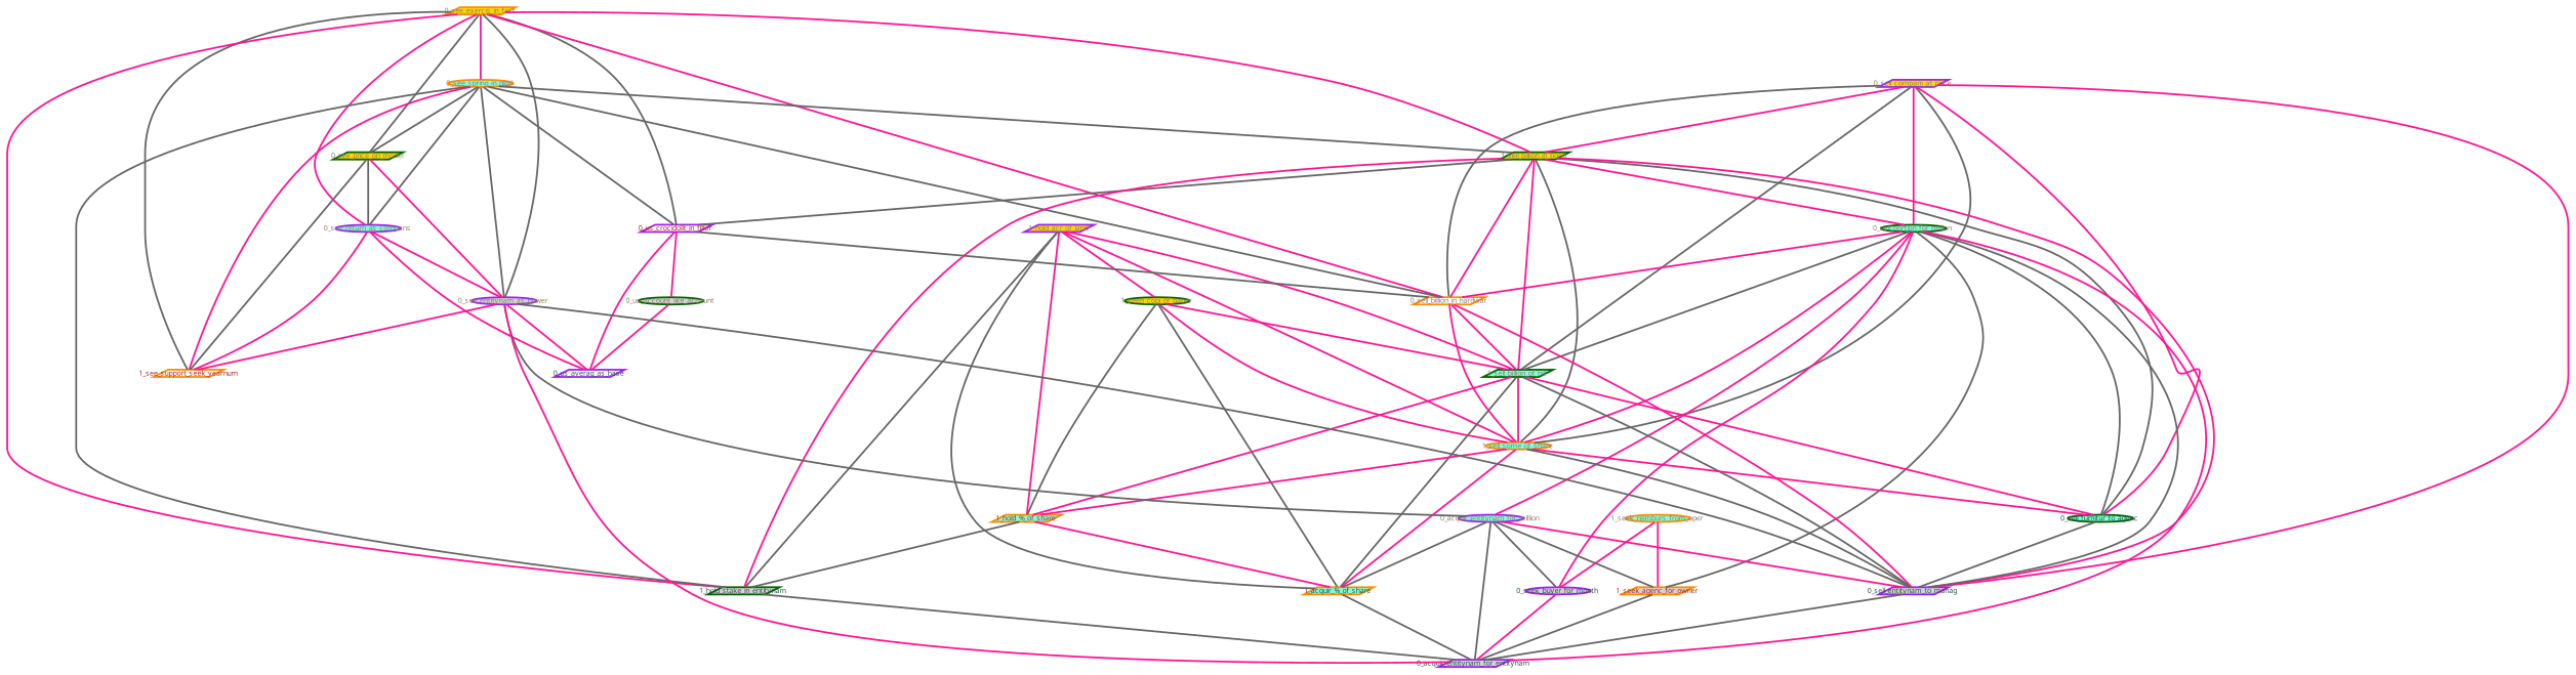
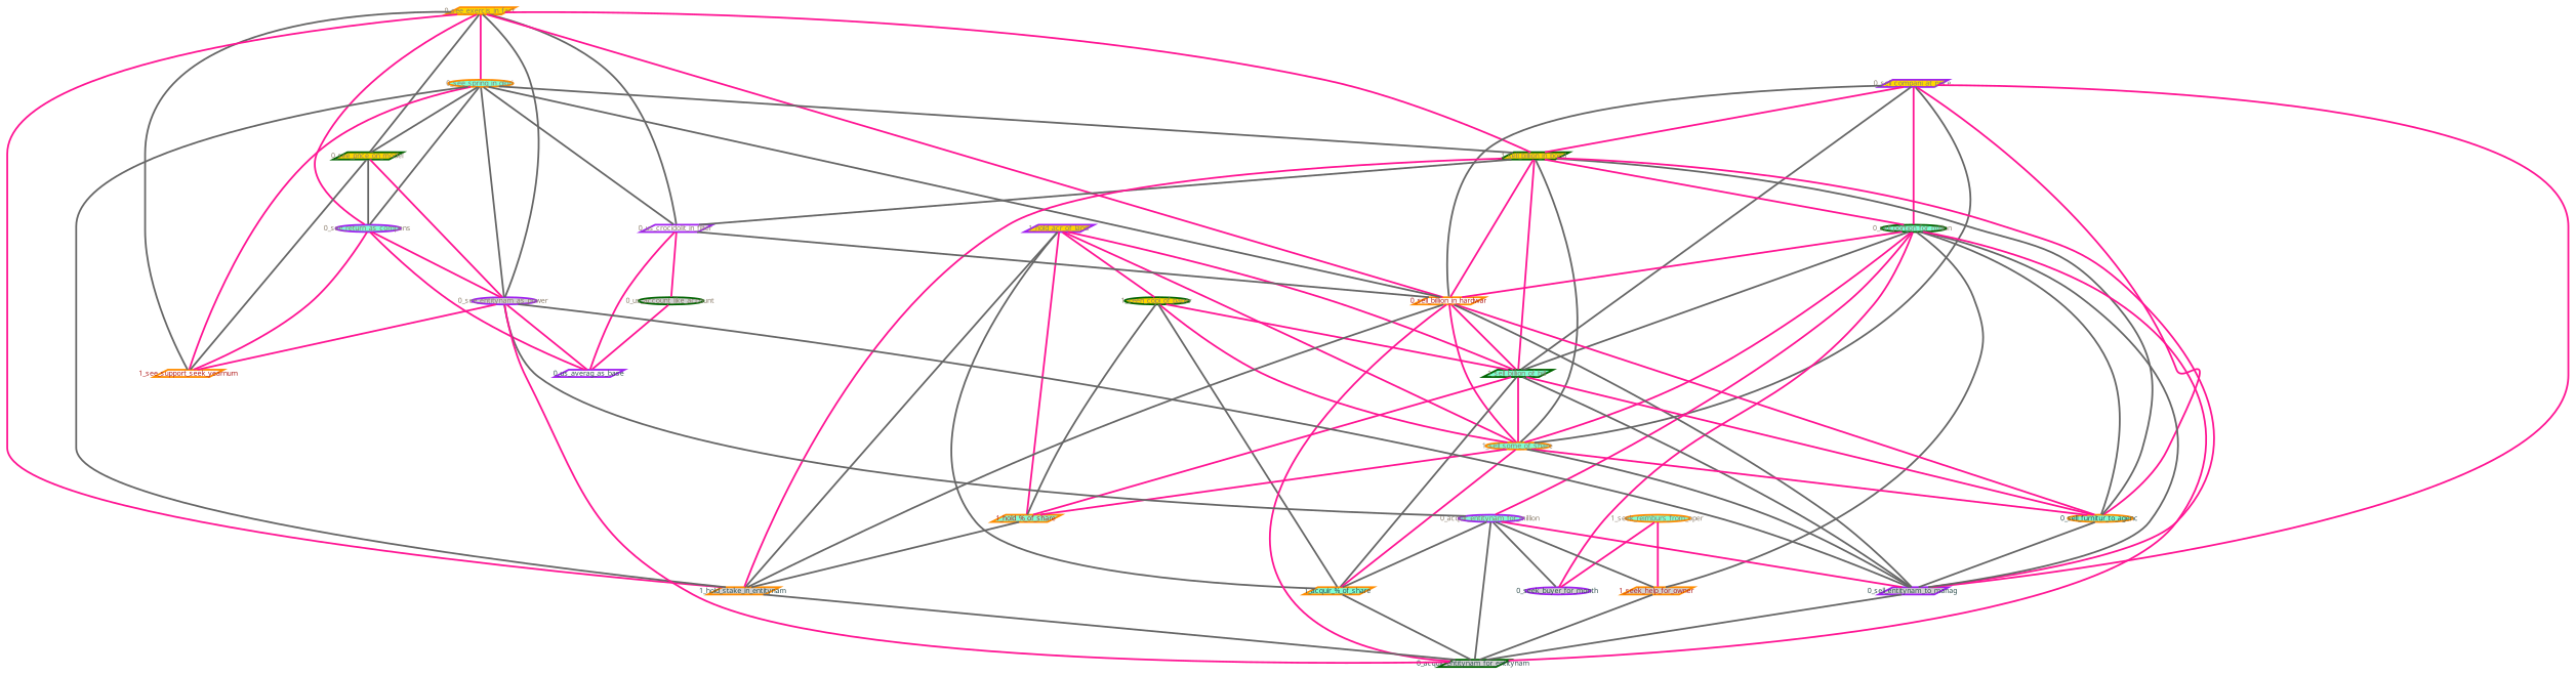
  graph {
    fontname="Noto Sans"
    node [color=purple fillcolor=aquamarine fixedsize=true fontcolor="#8b7d6b" fontname="Noto Sans" fontsize=4 shape=parallelogram style=filled]
    edge [color=deeppink fontname="Noto Sans" w=1]
    "0_see_exercis_in_fact " [color=darkorange fillcolor=gold height=.06 width=.5]
    "1_hold_acr_of_land " [fillcolor=gold height=.06 width=.5]
    "0_see_spring_in_glori " [color=darkorange height=.06 shape=ellipse width=.5]
    "0_sell_compani_at_price " [fillcolor=gold height=.06 width=.5]
    "1_sell_billion_in_bond " [color=darkgreen fillcolor=gold height=.06 width=.5]
    "1_seen_copi_of_paper " [color=darkgreen fillcolor=gold height=.06 shape=ellipse width=.5]
    "1_seek_reimburs_from_oper " [color=darkorange height=.06 shape=ellipse width=.5]
    "0_see_price_on_model " [color=darkgreen fillcolor=gold height=.06 width=.5]
-   "0_us_crocidolit_in_filter " [fillcolor=white fontcolor="#b22222" height=.06 width=.5]
+   "0_us_crocidolit_in_filter " [fillcolor=white height=.06 width=.5]
    "0_sell_portion_for_million " [color=darkgreen height=.06 shape=ellipse width=.5]
-   "0_sell_billion_in_hardwar " [color=darkorange fillcolor=white height=.06 width=.5]
+   "0_sell_billion_in_hardwar " [color=darkorange fillcolor=white fontcolor="#b22222" height=.06 width=.5]
    "1_sell_billion_of_bill " [color=darkgreen height=.06 width=.5]
    "0_us_account_like_account " [color=darkgreen fillcolor=lightgrey height=.06 shape=ellipse width=.5]
    "1_sell_some_of_share " [color=darkorange height=.06 shape=ellipse width=.5]
    "0_see_return_as_compens " [height=.06 shape=ellipse width=.5]
    "0_see_entitynam_as_power " [fillcolor=lightgrey height=.06 shape=ellipse width=.5]
    "0_acquir_entitynam_for_million " [height=.06 shape=ellipse width=.5]
    "1_hold_%_of_share " [color=darkorange fontcolor="#b22222" height=.06 width=.5]
-   "1_seek_help_for_owner " [color=darkorange fillcolor=lightgrey fontcolor="#b22222" height=.06 width=.5 label="1_seek_agenc_for_owner"]
+   "1_seek_help_for_owner " [color=darkorange fillcolor=lightgrey fontcolor="#b22222" height=.06 width=.5]
    "1_acquir_%_of_share " [color=darkorange fontcolor="#2f4f4f" height=.06 width=.5]
    n21 [color=darkorange fillcolor=white fontcolor="#b22222" height=.06 label="1_see_support_seek_yearnum" width=.5]
-   "1_hold_stake_in_entitynam " [color=darkgreen fillcolor=lightgrey fontcolor="#2f4f4f" height=.06 width=.5]
-   "0_sell_furnitur_to_agenc " [color=darkgreen fontcolor="#2f4f4f" height=.06 shape=ellipse width=.5]
+   "1_hold_stake_in_entitynam " [color=darkorange fillcolor=lightgrey fontcolor="#2f4f4f" height=.06 width=.5]
+   "0_sell_furnitur_to_agenc " [color=darkorange fontcolor="#2f4f4f" height=.06 shape=ellipse width=.5]
    "0_sell_entitynam_to_manag " [fillcolor=lightgrey fontcolor="#2f4f4f" height=.06 width=.5]
    "0_seek_buyer_for_month " [fillcolor=lightgrey fontcolor="#2f4f4f" height=.06 shape=ellipse width=.5]
    "0_us_averag_as_base " [fillcolor=white fontcolor="#2f4f4f" height=.06 width=.5]
-   "0_acquir_entitynam_for_entitynam " [fillcolor=lightgrey fontcolor="#2f4f4f" height=.06 width=.5]
+   "0_acquir_entitynam_for_entitynam " [color=darkgreen fillcolor=lightgrey fontcolor="#2f4f4f" height=.06 width=.5]
    subgraph sub_1 {
      "0_see_exercis_in_fact "
      "1_hold_acr_of_land "
      "0_see_spring_in_glori "
      "0_sell_compani_at_price "
      "1_sell_billion_in_bond "
      "1_seen_copi_of_paper "
      "1_seek_reimburs_from_oper "
      "0_see_price_on_model "
      "0_us_crocidolit_in_filter "
      "0_sell_portion_for_million "
      "0_sell_billion_in_hardwar "
      "1_sell_billion_of_bill "
      "0_us_account_like_account "
      "1_sell_some_of_share "
      "0_see_return_as_compens "
      "0_see_entitynam_as_power "
      "0_acquir_entitynam_for_million "
    }
    subgraph sub_2 {
      "1_hold_%_of_share "
      "1_seek_help_for_owner "
      "1_acquir_%_of_share "
      n21
    }
    "0_see_exercis_in_fact " -- "0_see_spring_in_glori " [w=2]
    "0_see_exercis_in_fact " -- "1_sell_billion_in_bond "
    "0_see_exercis_in_fact " -- "0_see_price_on_model " [color=gray40]
    "0_see_exercis_in_fact " -- "0_us_crocidolit_in_filter " [color=gray40]
    "0_see_exercis_in_fact " -- "0_sell_billion_in_hardwar "
    "0_see_exercis_in_fact " -- "0_see_return_as_compens "
    "0_see_exercis_in_fact " -- "0_see_entitynam_as_power " [color=gray40]
    "0_see_exercis_in_fact " -- n21 [color=gray40]
    "0_see_exercis_in_fact " -- "1_hold_stake_in_entitynam "
    "1_hold_acr_of_land " -- "1_seen_copi_of_paper "
    "1_hold_acr_of_land " -- "1_sell_billion_of_bill "
    "1_hold_acr_of_land " -- "1_sell_some_of_share "
    "1_hold_acr_of_land " -- "1_hold_%_of_share " [w=2]
    "1_hold_acr_of_land " -- "1_acquir_%_of_share " [color=gray40]
    "1_hold_acr_of_land " -- "1_hold_stake_in_entitynam " [color=gray40]
    "0_see_spring_in_glori " -- "1_sell_billion_in_bond " [color=gray40]
    "0_see_spring_in_glori " -- "0_see_price_on_model " [color=gray40]
    "0_see_spring_in_glori " -- "0_us_crocidolit_in_filter " [color=gray40]
    "0_see_spring_in_glori " -- "0_sell_billion_in_hardwar " [color=gray40]
    "0_see_spring_in_glori " -- "0_see_return_as_compens " [color=gray40]
    "0_see_spring_in_glori " -- "0_see_entitynam_as_power " [color=gray40]
    "0_see_spring_in_glori " -- n21
    "0_see_spring_in_glori " -- "1_hold_stake_in_entitynam " [color=gray40]
    "0_sell_compani_at_price " -- "1_sell_billion_in_bond "
    "0_sell_compani_at_price " -- "0_sell_portion_for_million "
    "0_sell_compani_at_price " -- "0_sell_billion_in_hardwar " [color=gray40]
    "0_sell_compani_at_price " -- "1_sell_billion_of_bill " [color=gray40]
    "0_sell_compani_at_price " -- "1_sell_some_of_share " [color=gray40]
    "0_sell_compani_at_price " -- "0_sell_furnitur_to_agenc "
    "0_sell_compani_at_price " -- "0_sell_entitynam_to_manag "
    "1_sell_billion_in_bond " -- "0_us_crocidolit_in_filter " [color=gray40]
    "1_sell_billion_in_bond " -- "0_sell_portion_for_million "
    "1_sell_billion_in_bond " -- "0_sell_billion_in_hardwar " [w=3]
    "1_sell_billion_in_bond " -- "1_sell_billion_of_bill " [w=2]
    "1_sell_billion_in_bond " -- "1_sell_some_of_share " [color=gray40]
    "1_sell_billion_in_bond " -- "1_hold_stake_in_entitynam "
    "1_sell_billion_in_bond " -- "0_sell_furnitur_to_agenc " [color=gray40]
    "1_sell_billion_in_bond " -- "0_sell_entitynam_to_manag "
    "1_seen_copi_of_paper " -- "1_sell_billion_of_bill "
    "1_seen_copi_of_paper " -- "1_sell_some_of_share "
    "1_seen_copi_of_paper " -- "1_hold_%_of_share " [color=gray40]
    "1_seen_copi_of_paper " -- "1_acquir_%_of_share " [color=gray40]
    "1_seek_reimburs_from_oper " -- "1_seek_help_for_owner "
    "1_seek_reimburs_from_oper " -- "0_seek_buyer_for_month "
    "0_see_price_on_model " -- "0_see_return_as_compens " [color=gray40]
    "0_see_price_on_model " -- "0_see_entitynam_as_power "
    "0_see_price_on_model " -- n21 [color=gray40]
    "0_us_crocidolit_in_filter " -- "0_sell_billion_in_hardwar " [color=gray40]
    "0_us_crocidolit_in_filter " -- "0_us_account_like_account "
    "0_us_crocidolit_in_filter " -- "0_us_averag_as_base "
    "0_sell_portion_for_million " -- "0_sell_billion_in_hardwar "
    "0_sell_portion_for_million " -- "1_sell_billion_of_bill " [color=gray40]
    "0_sell_portion_for_million " -- "1_sell_some_of_share "
    "0_sell_portion_for_million " -- "0_acquir_entitynam_for_million " [w=2]
    "0_sell_portion_for_million " -- "1_seek_help_for_owner " [color=gray40]
    "0_sell_portion_for_million " -- "0_sell_furnitur_to_agenc " [color=gray40]
    "0_sell_portion_for_million " -- "0_sell_entitynam_to_manag " [color=gray40]
    "0_sell_portion_for_million " -- "0_seek_buyer_for_month "
    "0_sell_portion_for_million " -- "0_acquir_entitynam_for_entitynam "
    "0_sell_billion_in_hardwar " -- "1_sell_billion_of_bill " [w=2]
    "0_sell_billion_in_hardwar " -- "1_sell_some_of_share "
-   "0_sell_billion_in_hardwar " -- "0_sell_entitynam_to_manag "
+   "0_sell_billion_in_hardwar " -- "1_hold_stake_in_entitynam " [color=gray40]
+   "0_sell_billion_in_hardwar " -- "0_sell_furnitur_to_agenc "
+   "0_sell_billion_in_hardwar " -- "0_sell_entitynam_to_manag " [color=gray40]
    "1_sell_billion_of_bill " -- "1_sell_some_of_share " [w=2]
    "1_sell_billion_of_bill " -- "1_hold_%_of_share "
    "1_sell_billion_of_bill " -- "1_acquir_%_of_share " [color=gray40]
    "1_sell_billion_of_bill " -- "0_sell_furnitur_to_agenc "
    "1_sell_billion_of_bill " -- "0_sell_entitynam_to_manag " [color=gray40]
    "0_us_account_like_account " -- "0_us_averag_as_base "
    "1_sell_some_of_share " -- "1_hold_%_of_share " [w=2]
    "1_sell_some_of_share " -- "1_acquir_%_of_share " [w=2]
    "1_sell_some_of_share " -- "0_sell_furnitur_to_agenc "
    "1_sell_some_of_share " -- "0_sell_entitynam_to_manag " [color=gray40]
    "0_see_return_as_compens " -- "0_see_entitynam_as_power " [w=2]
    "0_see_return_as_compens " -- n21
    "0_see_return_as_compens " -- "0_us_averag_as_base "
    "0_see_entitynam_as_power " -- "0_acquir_entitynam_for_million " [color=gray40]
    "0_see_entitynam_as_power " -- n21
    "0_see_entitynam_as_power " -- "0_sell_entitynam_to_manag " [color=gray40]
    "0_see_entitynam_as_power " -- "0_us_averag_as_base "
    "0_see_entitynam_as_power " -- "0_acquir_entitynam_for_entitynam "
    "0_acquir_entitynam_for_million " -- "1_seek_help_for_owner " [color=gray40]
    "0_acquir_entitynam_for_million " -- "1_acquir_%_of_share " [color=gray40]
    "0_acquir_entitynam_for_million " -- "0_sell_entitynam_to_manag "
    "0_acquir_entitynam_for_million " -- "0_seek_buyer_for_month " [color=gray40]
    "0_acquir_entitynam_for_million " -- "0_acquir_entitynam_for_entitynam " [color=gray40 w=3]
-   "1_hold_%_of_share " -- "1_acquir_%_of_share " [w=3]
    "1_hold_%_of_share " -- "1_hold_stake_in_entitynam " [color=gray40]
    "1_seek_help_for_owner " -- "0_acquir_entitynam_for_entitynam " [color=gray40]
    "1_acquir_%_of_share " -- "0_acquir_entitynam_for_entitynam " [color=gray40]
    "1_hold_stake_in_entitynam " -- "0_acquir_entitynam_for_entitynam " [color=gray40]
    "0_sell_furnitur_to_agenc " -- "0_sell_entitynam_to_manag " [color=gray40 w=2]
    "0_sell_entitynam_to_manag " -- "0_acquir_entitynam_for_entitynam " [color=gray40]
-   "0_seek_buyer_for_month " -- "0_acquir_entitynam_for_entitynam "
+   "0_sell_billion_in_hardwar " -- "0_acquir_entitynam_for_entitynam "
  }
